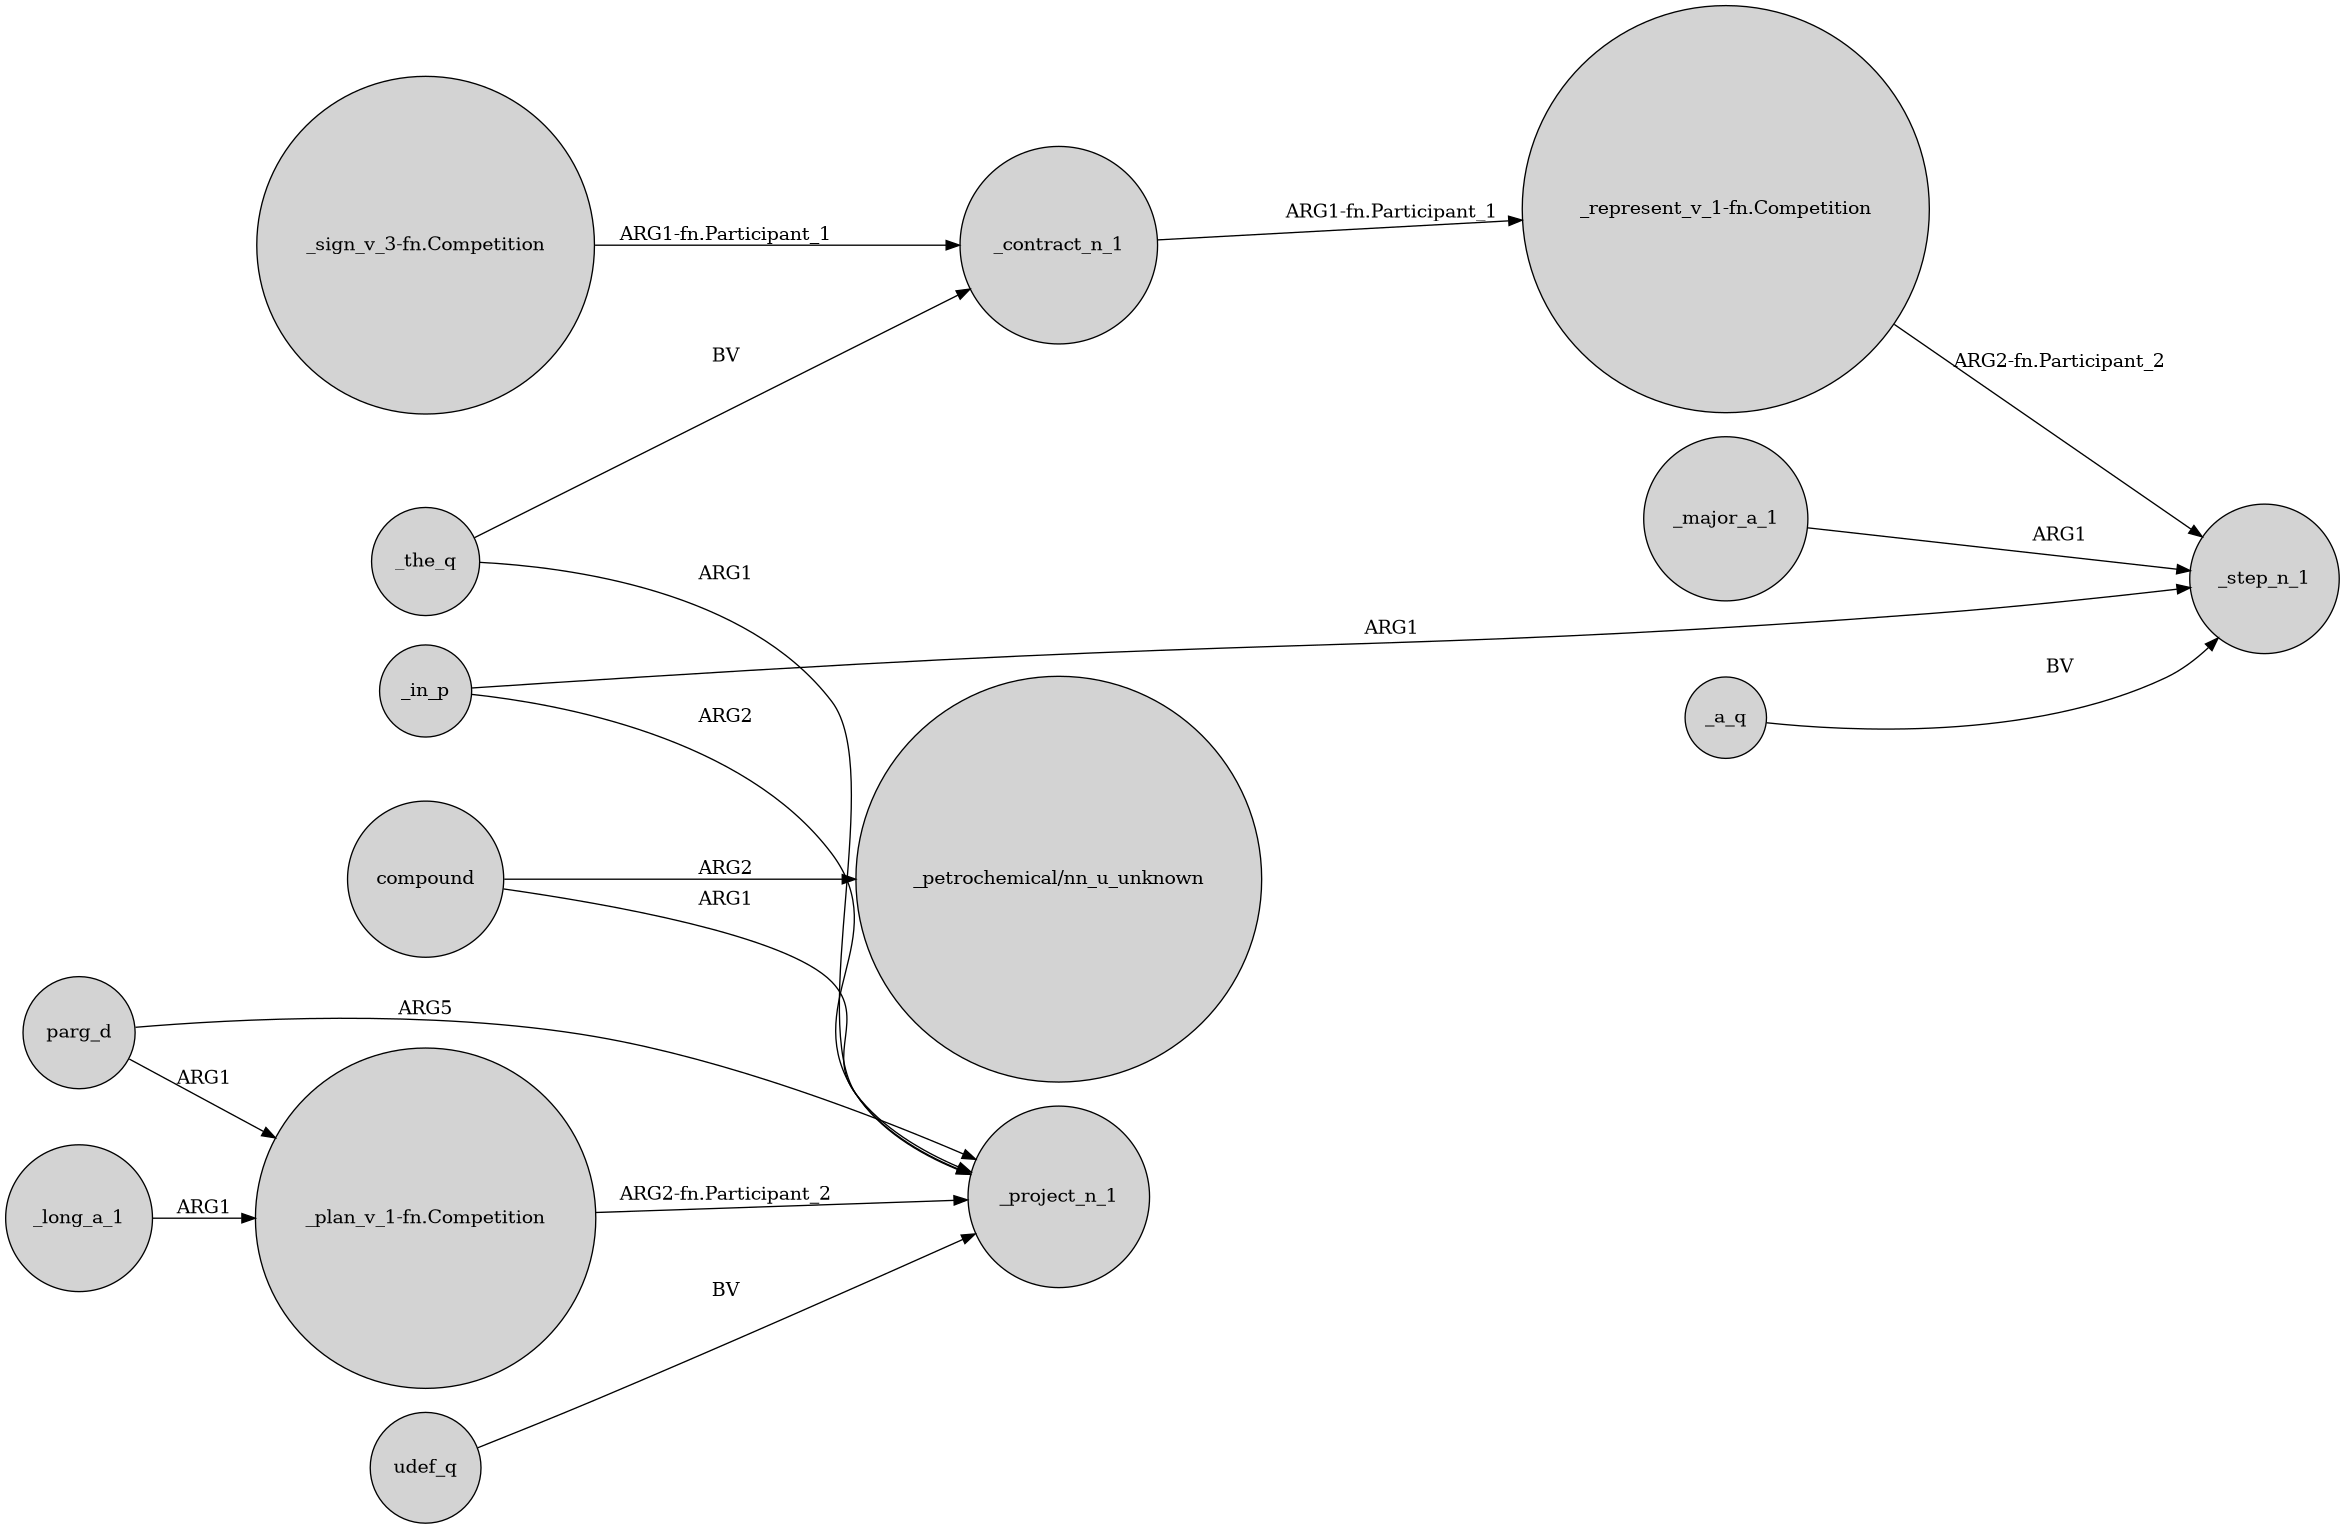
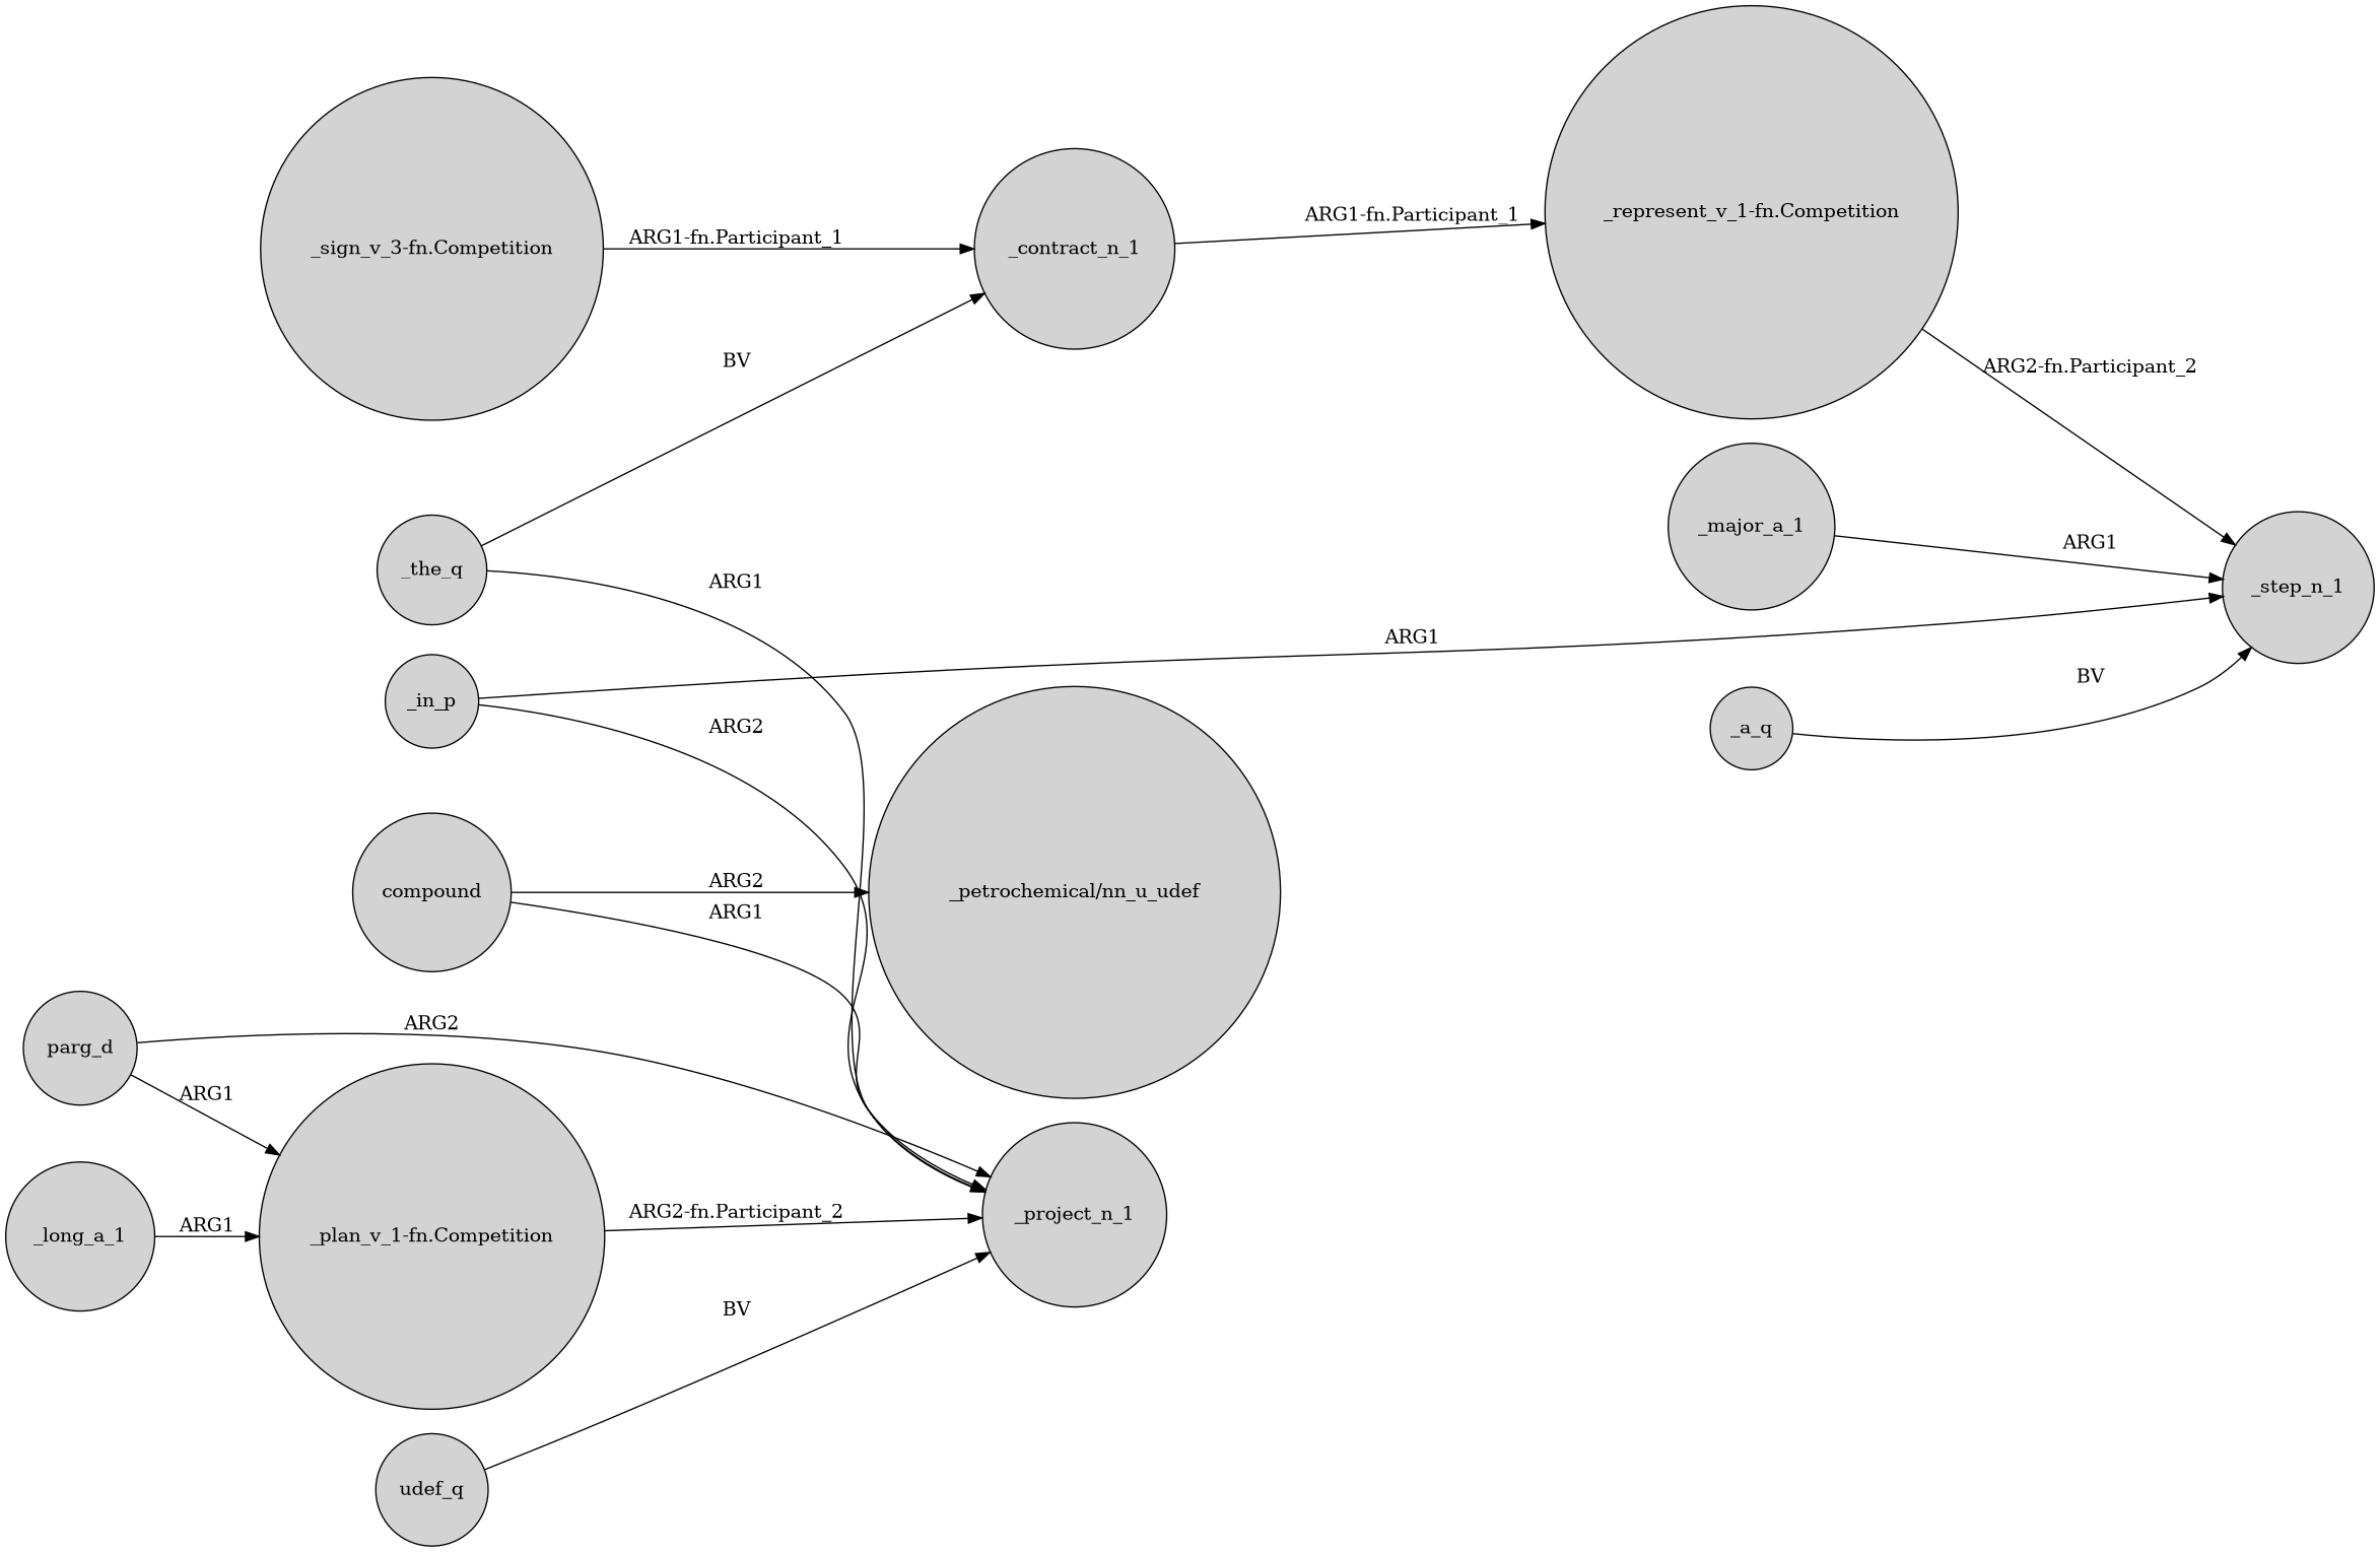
  digraph {
    rankdir=LR
    node [shape=circle style=filled]
    n1 [label="_sign_v_3-fn.Competition"]
    _contract_n_1
    "_represent_v_1-fn.Competition"
    compound
    _project_n_1
-   "_petrochemical/nn_u_unknown"
+   "_petrochemical/nn_u_unknown" [label="_petrochemical/nn_u_udef"]
    _the_q
    _step_n_1
    "_plan_v_1-fn.Competition"
    parg_d
    _long_a_1
    udef_q
    _major_a_1
    _in_p
    _a_q
    n1 -> _contract_n_1 [label="ARG1-fn.Participant_1"]
    _contract_n_1 -> "_represent_v_1-fn.Competition" [label="ARG1-fn.Participant_1"]
    "_represent_v_1-fn.Competition" -> _step_n_1 [label="ARG2-fn.Participant_2"]
    compound -> _project_n_1 [label=ARG1]
    compound -> "_petrochemical/nn_u_unknown" [label=ARG2]
    _the_q -> _contract_n_1 [label=BV]
    _the_q -> _project_n_1 [label=ARG1]
    "_plan_v_1-fn.Competition" -> _project_n_1 [label="ARG2-fn.Participant_2"]
-   parg_d -> _project_n_1 [label=ARG5]
+   parg_d -> _project_n_1 [label=ARG2]
    parg_d -> "_plan_v_1-fn.Competition" [label=ARG1]
    _long_a_1 -> "_plan_v_1-fn.Competition" [label=ARG1]
    udef_q -> _project_n_1 [label=BV]
    _major_a_1 -> _step_n_1 [label=ARG1]
    _in_p -> _project_n_1 [label=ARG2]
    _in_p -> _step_n_1 [label=ARG1]
    _a_q -> _step_n_1 [label=BV]
  }
